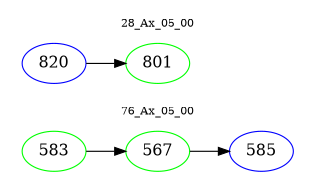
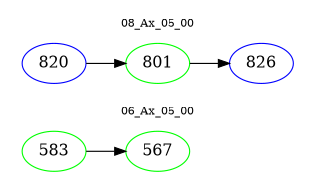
  digraph {
    rankdir=LR
    node [color=green]
    edge [color=black]
    n1 [label=583]
    n2 [label=567]
-   n3 [color=blue label=585]
    n4 [color=blue label=820]
    n5 [label=801]
+   n6 [color=blue label=826]
    subgraph cluster_1 {
      color=white
      fontsize=10
-     label="76_Ax_05_00"
+     label="06_Ax_05_00"
      n1
      n2
-     n3
    }
    subgraph cluster_2 {
      color=white
      fontsize=10
-     label="28_Ax_05_00"
+     label="08_Ax_05_00"
      n4
      n5
+     n6
    }
    n1 -> n2
-   n2 -> n3
    n4 -> n5
+   n5 -> n6
  }
